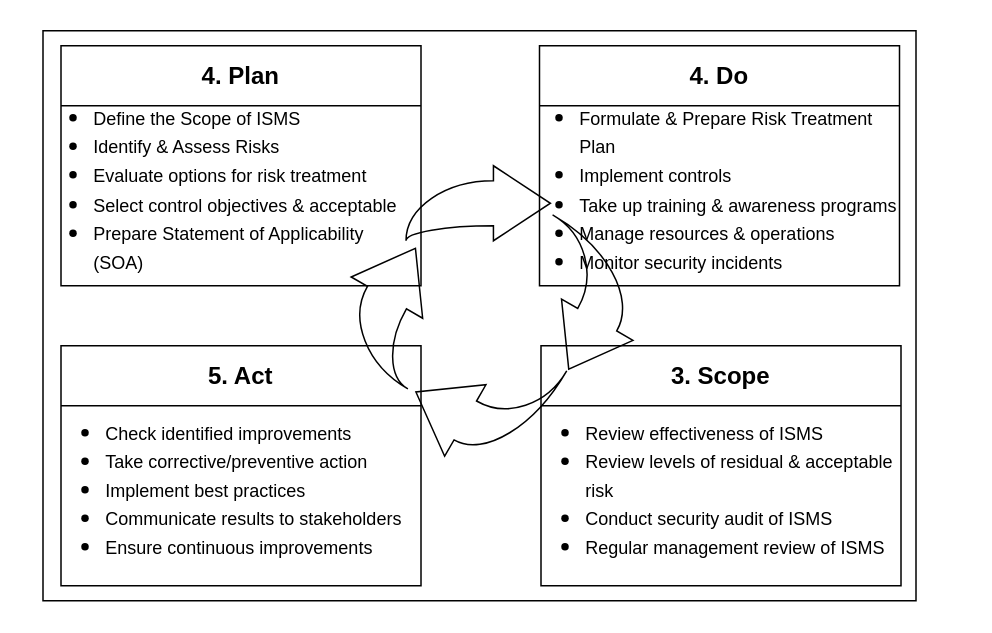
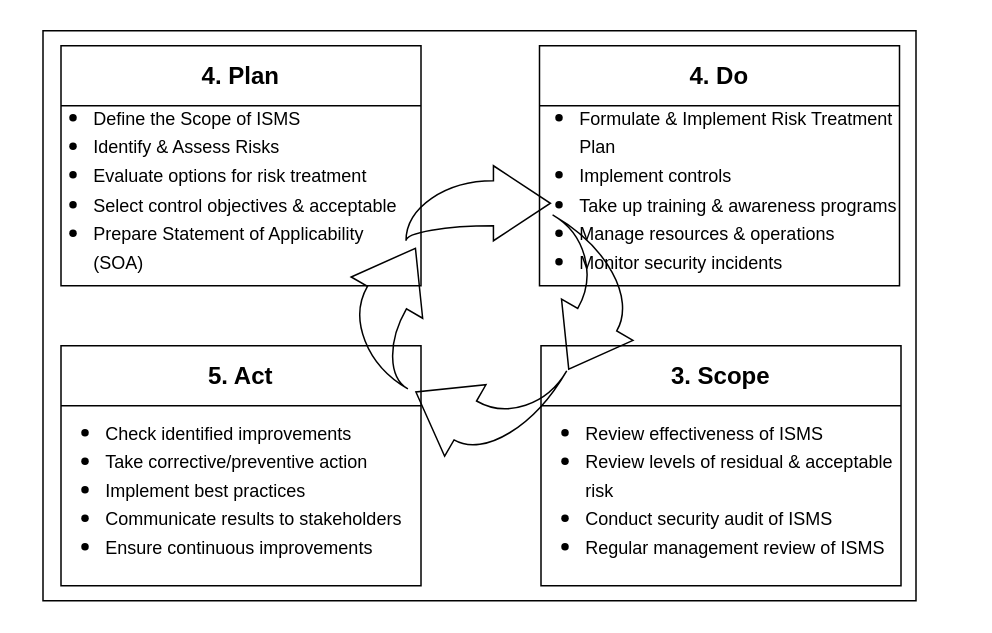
  <mxCell id="0" />
  <mxCell id="1" parent="0" />
  <mxCell id="2" value="" style="group" parent="1" vertex="1" connectable="0"><mxGeometry x="28" y="20" width="611" height="380" as="geometry" /></mxCell>
  <mxCell id="3" value="" style="group" parent="2" vertex="1" connectable="0"><mxGeometry width="611" height="380" as="geometry" /></mxCell>
  <mxCell id="4" value="" style="rounded=0;whiteSpace=wrap;html=1;fillColor=none;fontSize=16;" parent="3" vertex="1"><mxGeometry width="582" height="380" as="geometry" /></mxCell>
  <mxCell id="5" value="" style="group" parent="3" vertex="1" connectable="0"><mxGeometry x="12" y="10" width="599" height="370" as="geometry" /></mxCell>
  <mxCell id="6" value="" style="group" parent="5" vertex="1" connectable="0"><mxGeometry x="320" y="200" width="251.51" height="170" as="geometry" /></mxCell>
  <mxCell id="7" value="" style="rounded=0;whiteSpace=wrap;html=1;" parent="6" vertex="1"><mxGeometry width="240" height="160" as="geometry" /></mxCell>
  <mxCell id="8" style="rounded=0;orthogonalLoop=1;jettySize=auto;html=1;exitX=0;exitY=0.25;exitDx=0;exitDy=0;entryX=1;entryY=0.25;entryDx=0;entryDy=0;endArrow=none;endFill=0;" parent="6" source="7" target="7" edge="1"><mxGeometry relative="1" as="geometry" /></mxCell>
  <mxCell id="9" value="3. Scope" style="text;html=1;strokeColor=none;fillColor=none;align=center;verticalAlign=middle;whiteSpace=wrap;rounded=0;fontSize=16;fontStyle=1" parent="6" vertex="1"><mxGeometry x="80" y="10" width="80" height="20" as="geometry" /></mxCell>
  <mxCell id="10" value="&lt;ul&gt;&lt;li&gt;&lt;span style=&quot;font-size: 12px&quot;&gt;Review effectiveness of ISMS&lt;/span&gt;&lt;/li&gt;&lt;li&gt;&lt;span style=&quot;font-size: 12px&quot;&gt;Review levels of residual &amp;amp; acceptable risk&lt;/span&gt;&lt;/li&gt;&lt;li&gt;&lt;span style=&quot;font-size: 12px&quot;&gt;Conduct security audit of ISMS&lt;/span&gt;&lt;/li&gt;&lt;li&gt;&lt;span style=&quot;font-size: 12px&quot;&gt;Regular management review of ISMS&lt;/span&gt;&lt;/li&gt;&lt;/ul&gt;" style="text;html=1;strokeColor=none;fillColor=none;align=left;verticalAlign=middle;whiteSpace=wrap;rounded=0;fontSize=16;" parent="6" vertex="1"><mxGeometry x="-11.52" y="20" width="263.03" height="150" as="geometry" /></mxCell>
  <mxCell id="11" value="" style="group" parent="5" vertex="1" connectable="0"><mxGeometry y="200" width="270" height="170" as="geometry" /></mxCell>
  <mxCell id="12" value="" style="rounded=0;whiteSpace=wrap;html=1;" parent="11" vertex="1"><mxGeometry width="240" height="160" as="geometry" /></mxCell>
  <mxCell id="13" style="rounded=0;orthogonalLoop=1;jettySize=auto;html=1;exitX=0;exitY=0.25;exitDx=0;exitDy=0;entryX=1;entryY=0.25;entryDx=0;entryDy=0;endArrow=none;endFill=0;" parent="11" source="12" target="12" edge="1"><mxGeometry relative="1" as="geometry" /></mxCell>
  <mxCell id="14" value="5. Act" style="text;html=1;strokeColor=none;fillColor=none;align=center;verticalAlign=middle;whiteSpace=wrap;rounded=0;fontSize=16;fontStyle=1" parent="11" vertex="1"><mxGeometry x="80" y="10" width="80" height="20" as="geometry" /></mxCell>
  <mxCell id="15" value="&lt;ul&gt;&lt;li&gt;&lt;span style=&quot;font-size: 12px&quot;&gt;Check identified improvements&lt;/span&gt;&lt;/li&gt;&lt;li&gt;&lt;span style=&quot;font-size: 12px&quot;&gt;Take corrective/preventive action&lt;/span&gt;&lt;/li&gt;&lt;li&gt;&lt;span style=&quot;font-size: 12px&quot;&gt;Implement best practices&lt;/span&gt;&lt;/li&gt;&lt;li&gt;&lt;span style=&quot;font-size: 12px&quot;&gt;Communicate results to stakeholders&lt;/span&gt;&lt;/li&gt;&lt;li&gt;&lt;span style=&quot;font-size: 12px&quot;&gt;Ensure continuous improvements&lt;/span&gt;&lt;/li&gt;&lt;/ul&gt;" style="text;html=1;strokeColor=none;fillColor=none;align=left;verticalAlign=middle;whiteSpace=wrap;rounded=0;fontSize=16;" parent="11" vertex="1"><mxGeometry x="-11.52" y="20" width="263.03" height="150" as="geometry" /></mxCell>
  <mxCell id="16" value="" style="group" parent="5" vertex="1" connectable="0"><mxGeometry x="319" width="280" height="215.12" as="geometry" /></mxCell>
  <mxCell id="17" value="" style="rounded=0;whiteSpace=wrap;html=1;" parent="16" vertex="1"><mxGeometry width="240" height="160" as="geometry" /></mxCell>
  <mxCell id="18" style="rounded=0;orthogonalLoop=1;jettySize=auto;html=1;exitX=0;exitY=0.25;exitDx=0;exitDy=0;entryX=1;entryY=0.25;entryDx=0;entryDy=0;endArrow=none;endFill=0;" parent="16" source="17" target="17" edge="1"><mxGeometry relative="1" as="geometry" /></mxCell>
  <mxCell id="19" value="4. Do" style="text;html=1;strokeColor=none;fillColor=none;align=center;verticalAlign=middle;whiteSpace=wrap;rounded=0;fontSize=16;fontStyle=1" parent="16" vertex="1"><mxGeometry x="80" y="10" width="80" height="20" as="geometry" /></mxCell>
  <mxCell id="20" value="" style="html=1;shadow=0;dashed=0;align=center;verticalAlign=middle;shape=mxgraph.arrows2.jumpInArrow;dy=15;dx=38;arrowHead=55;fontSize=16;rotation=120;fillColor=none;" parent="16" vertex="1"><mxGeometry x="-15.84" y="126.87" width="83.71" height="88.25" as="geometry" /></mxCell>
- <mxCell id="21" value="&lt;ul&gt;&lt;li&gt;&lt;font style=&quot;font-size: 12px&quot;&gt;Formulate &amp;amp; Prepare Risk Treatment Plan&lt;/font&gt;&lt;/li&gt;&lt;li&gt;&lt;font style=&quot;font-size: 12px&quot;&gt;Implement controls&lt;/font&gt;&lt;/li&gt;&lt;li&gt;&lt;font style=&quot;font-size: 12px&quot;&gt;Take up training &amp;amp; awareness programs&lt;/font&gt;&lt;/li&gt;&lt;li&gt;&lt;font style=&quot;font-size: 12px&quot;&gt;Manage resources &amp;amp; operations&lt;/font&gt;&lt;/li&gt;&lt;li&gt;&lt;font style=&quot;font-size: 12px&quot;&gt;Monitor security incidents&lt;/font&gt;&lt;/li&gt;&lt;/ul&gt;" style="text;html=1;strokeColor=none;fillColor=none;align=left;verticalAlign=middle;whiteSpace=wrap;rounded=0;fontSize=16;" parent="16" vertex="1"><mxGeometry x="-15.03" y="20" width="263.03" height="150" as="geometry" /></mxCell>
+ <mxCell id="21" value="&lt;ul&gt;&lt;li&gt;&lt;font style=&quot;font-size: 12px&quot;&gt;Formulate &amp;amp; Implement Risk Treatment Plan&lt;/font&gt;&lt;/li&gt;&lt;li&gt;&lt;font style=&quot;font-size: 12px&quot;&gt;Implement controls&lt;/font&gt;&lt;/li&gt;&lt;li&gt;&lt;font style=&quot;font-size: 12px&quot;&gt;Take up training &amp;amp; awareness programs&lt;/font&gt;&lt;/li&gt;&lt;li&gt;&lt;font style=&quot;font-size: 12px&quot;&gt;Manage resources &amp;amp; operations&lt;/font&gt;&lt;/li&gt;&lt;li&gt;&lt;font style=&quot;font-size: 12px&quot;&gt;Monitor security incidents&lt;/font&gt;&lt;/li&gt;&lt;/ul&gt;" style="text;html=1;strokeColor=none;fillColor=none;align=left;verticalAlign=middle;whiteSpace=wrap;rounded=0;fontSize=16;" parent="16" vertex="1"><mxGeometry x="-15.03" y="20" width="263.03" height="150" as="geometry" /></mxCell>
  <mxCell id="22" value="" style="group" parent="5" vertex="1" connectable="0"><mxGeometry width="336.32" height="240" as="geometry" /></mxCell>
  <mxCell id="23" value="" style="rounded=0;whiteSpace=wrap;html=1;" parent="22" vertex="1"><mxGeometry width="240" height="160" as="geometry" /></mxCell>
  <mxCell id="24" style="rounded=0;orthogonalLoop=1;jettySize=auto;html=1;exitX=0;exitY=0.25;exitDx=0;exitDy=0;entryX=1;entryY=0.25;entryDx=0;entryDy=0;endArrow=none;endFill=0;" parent="22" source="23" target="23" edge="1"><mxGeometry relative="1" as="geometry" /></mxCell>
  <mxCell id="25" value="4. Plan" style="text;html=1;strokeColor=none;align=center;verticalAlign=middle;whiteSpace=wrap;rounded=0;fontSize=16;fontStyle=1;fillColor=#ffffff;" parent="22" vertex="1"><mxGeometry x="80" y="10" width="80" height="20" as="geometry" /></mxCell>
  <mxCell id="26" value="&lt;ul&gt;&lt;li&gt;&lt;font style=&quot;font-size: 12px&quot;&gt;Define the Scope of ISMS&lt;/font&gt;&lt;/li&gt;&lt;li&gt;&lt;font style=&quot;font-size: 12px&quot;&gt;Identify &amp;amp; Assess Risks&lt;/font&gt;&lt;/li&gt;&lt;li&gt;&lt;font style=&quot;font-size: 12px&quot;&gt;Evaluate options for risk treatment&lt;/font&gt;&lt;/li&gt;&lt;li&gt;&lt;font style=&quot;font-size: 12px&quot;&gt;Select control objectives &amp;amp; acceptable&lt;/font&gt;&lt;/li&gt;&lt;li&gt;&lt;font style=&quot;font-size: 12px&quot;&gt;Prepare Statement of Applicability (SOA)&lt;/font&gt;&lt;/li&gt;&lt;/ul&gt;" style="text;html=1;strokeColor=none;fillColor=none;align=left;verticalAlign=middle;whiteSpace=wrap;rounded=0;fontSize=16;" parent="22" vertex="1"><mxGeometry x="-20" y="20" width="250" height="150" as="geometry" /></mxCell>
  <mxCell id="27" value="" style="html=1;shadow=0;dashed=0;align=center;verticalAlign=middle;shape=mxgraph.arrows2.jumpInArrow;dy=15;dx=38;arrowHead=55;fontSize=16;rotation=-60;fillColor=none;" parent="22" vertex="1"><mxGeometry x="180" y="140" width="83.71" height="70" as="geometry" /></mxCell>
  <mxCell id="28" value="" style="html=1;shadow=0;dashed=0;align=center;verticalAlign=middle;shape=mxgraph.arrows2.jumpInArrow;dy=15;dx=38;arrowHead=55;fontSize=16;fillColor=none;" parent="22" vertex="1"><mxGeometry x="230" y="80" width="96.29" height="50" as="geometry" /></mxCell>
  <mxCell id="29" value="" style="html=1;shadow=0;dashed=0;align=center;verticalAlign=middle;shape=mxgraph.arrows2.jumpInArrow;dy=15;dx=38;arrowHead=55;fontSize=16;rotation=-150;fillColor=none;" parent="5" vertex="1"><mxGeometry x="240" y="190.67" width="80" height="90" as="geometry" /></mxCell>
